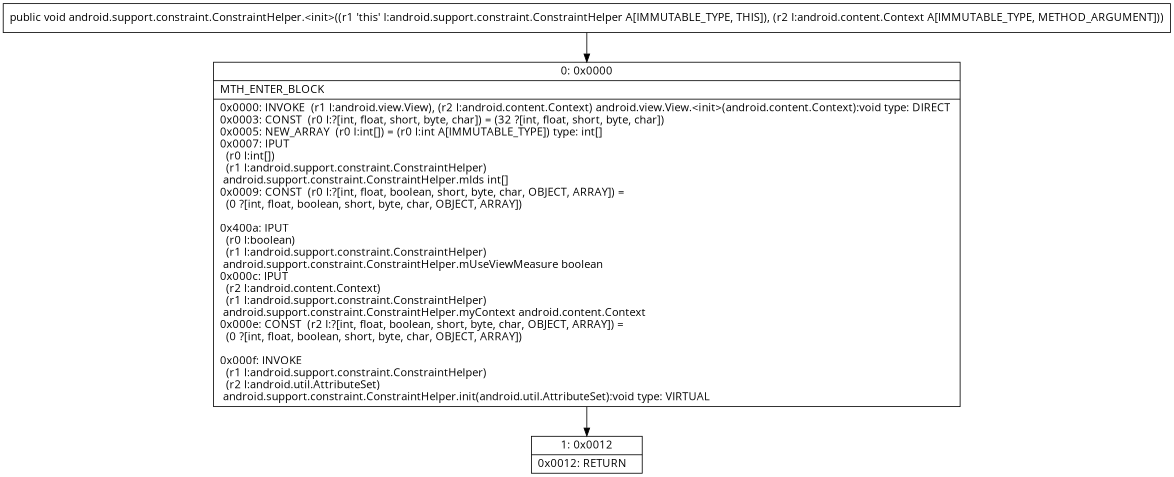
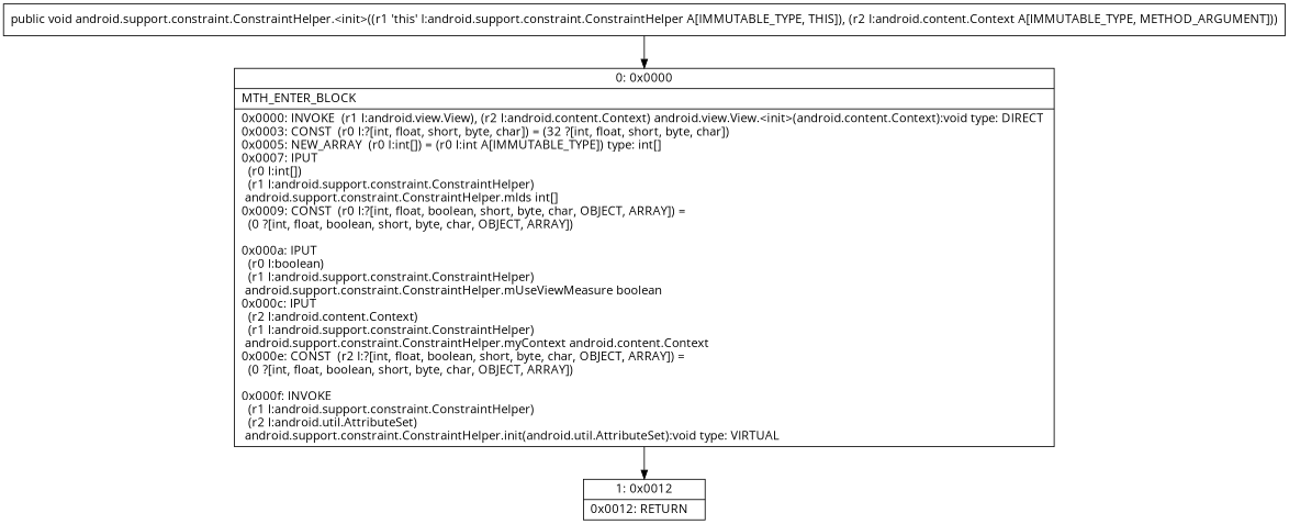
  digraph {
    fontname="Open Sans"
    node [shape=record fontname="Open Sans"]
    edge [fontname="Open Sans"]
-   n1 [label="{0\:\ 0x0000|MTH_ENTER_BLOCK\l|0x0000: INVOKE  (r1 I:android.view.View), (r2 I:android.content.Context) android.view.View.\<init\>(android.content.Context):void type: DIRECT \l0x0003: CONST  (r0 I:?[int, float, short, byte, char]) = (32 ?[int, float, short, byte, char]) \l0x0005: NEW_ARRAY  (r0 I:int[]) = (r0 I:int A[IMMUTABLE_TYPE]) type: int[] \l0x0007: IPUT  \l  (r0 I:int[])\l  (r1 I:android.support.constraint.ConstraintHelper)\l android.support.constraint.ConstraintHelper.mIds int[] \l0x0009: CONST  (r0 I:?[int, float, boolean, short, byte, char, OBJECT, ARRAY]) = \l  (0 ?[int, float, boolean, short, byte, char, OBJECT, ARRAY])\l \l0x400a: IPUT  \l  (r0 I:boolean)\l  (r1 I:android.support.constraint.ConstraintHelper)\l android.support.constraint.ConstraintHelper.mUseViewMeasure boolean \l0x000c: IPUT  \l  (r2 I:android.content.Context)\l  (r1 I:android.support.constraint.ConstraintHelper)\l android.support.constraint.ConstraintHelper.myContext android.content.Context \l0x000e: CONST  (r2 I:?[int, float, boolean, short, byte, char, OBJECT, ARRAY]) = \l  (0 ?[int, float, boolean, short, byte, char, OBJECT, ARRAY])\l \l0x000f: INVOKE  \l  (r1 I:android.support.constraint.ConstraintHelper)\l  (r2 I:android.util.AttributeSet)\l android.support.constraint.ConstraintHelper.init(android.util.AttributeSet):void type: VIRTUAL \l}"]
+   n1 [label="{0\:\ 0x0000|MTH_ENTER_BLOCK\l|0x0000: INVOKE  (r1 I:android.view.View), (r2 I:android.content.Context) android.view.View.\<init\>(android.content.Context):void type: DIRECT \l0x0003: CONST  (r0 I:?[int, float, short, byte, char]) = (32 ?[int, float, short, byte, char]) \l0x0005: NEW_ARRAY  (r0 I:int[]) = (r0 I:int A[IMMUTABLE_TYPE]) type: int[] \l0x0007: IPUT  \l  (r0 I:int[])\l  (r1 I:android.support.constraint.ConstraintHelper)\l android.support.constraint.ConstraintHelper.mIds int[] \l0x0009: CONST  (r0 I:?[int, float, boolean, short, byte, char, OBJECT, ARRAY]) = \l  (0 ?[int, float, boolean, short, byte, char, OBJECT, ARRAY])\l \l0x000a: IPUT  \l  (r0 I:boolean)\l  (r1 I:android.support.constraint.ConstraintHelper)\l android.support.constraint.ConstraintHelper.mUseViewMeasure boolean \l0x000c: IPUT  \l  (r2 I:android.content.Context)\l  (r1 I:android.support.constraint.ConstraintHelper)\l android.support.constraint.ConstraintHelper.myContext android.content.Context \l0x000e: CONST  (r2 I:?[int, float, boolean, short, byte, char, OBJECT, ARRAY]) = \l  (0 ?[int, float, boolean, short, byte, char, OBJECT, ARRAY])\l \l0x000f: INVOKE  \l  (r1 I:android.support.constraint.ConstraintHelper)\l  (r2 I:android.util.AttributeSet)\l android.support.constraint.ConstraintHelper.init(android.util.AttributeSet):void type: VIRTUAL \l}"]
    n2 [label="{1\:\ 0x0012|0x0012: RETURN   \l}"]
    n3 [label="{public void android.support.constraint.ConstraintHelper.\<init\>((r1 'this' I:android.support.constraint.ConstraintHelper A[IMMUTABLE_TYPE, THIS]), (r2 I:android.content.Context A[IMMUTABLE_TYPE, METHOD_ARGUMENT])) }"]
    n1 -> n2
    n3 -> n1
  }
